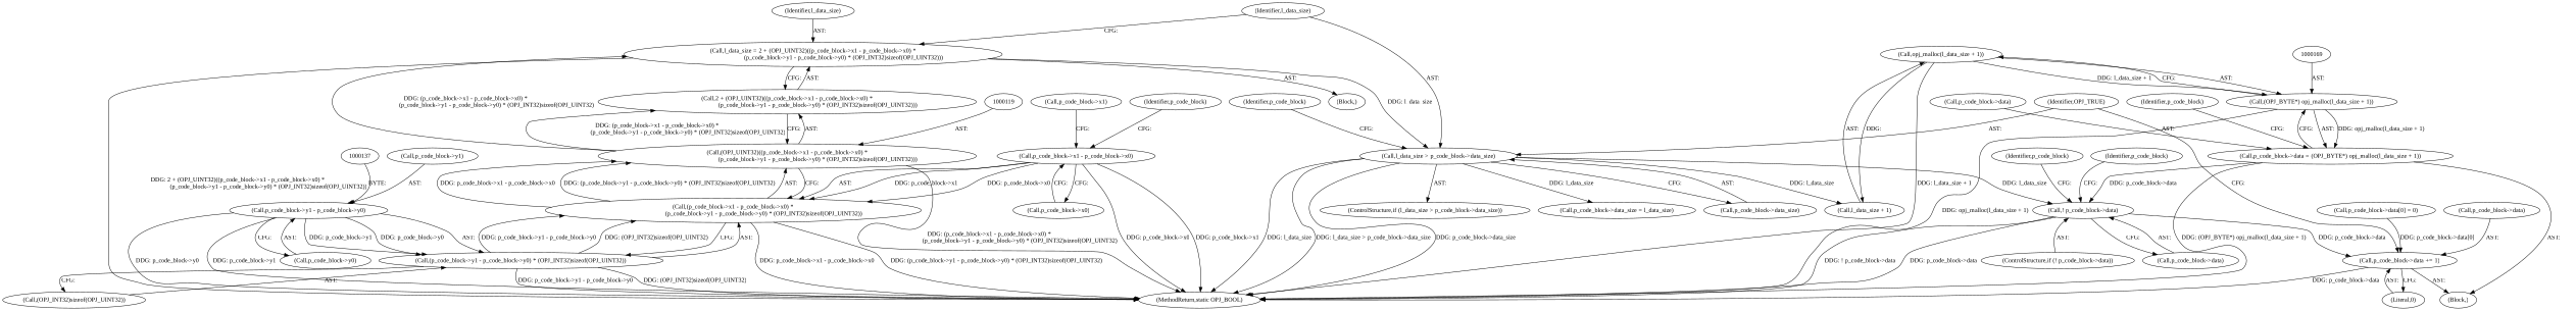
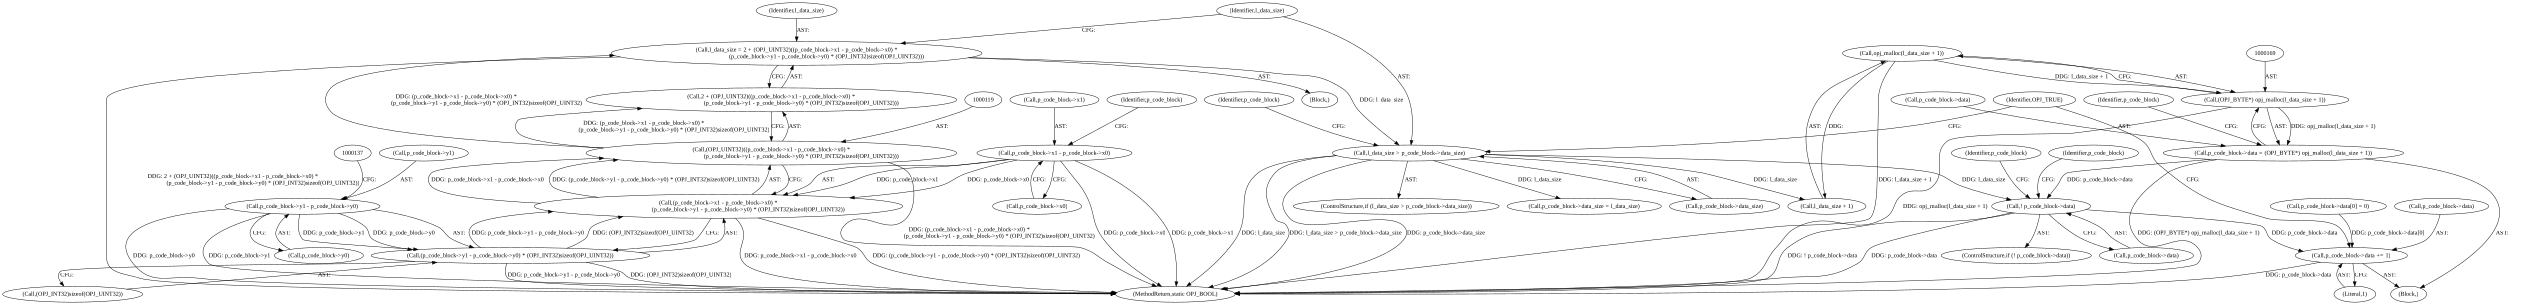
  digraph {
    fontname="Liberation Serif"
    node [fontname="Liberation Serif"]
    edge [fontname="Liberation Serif"]
    n1 [label="(Call,opj_malloc(l_data_size + 1))"]
    n2 [label="(Call,(OPJ_BYTE*) opj_malloc(l_data_size + 1))"]
    n3 [label="(Call,l_data_size + 1)"]
    n4 [label="(MethodReturn,static OPJ_BOOL)"]
    n5 [label="(Call,p_code_block->data = (OPJ_BYTE*) opj_malloc(l_data_size + 1))"]
    n6 [label="(Call,l_data_size > p_code_block->data_size)"]
    n7 [label="(ControlStructure,if (l_data_size > p_code_block->data_size))"]
    n8 [label="(Call,p_code_block->data_size)"]
    n9 [label="(Call,p_code_block->data_size = l_data_size)"]
    n10 [label="(Call,! p_code_block->data)"]
    n11 [label="(Call,l_data_size = 2 + (OPJ_UINT32)((p_code_block->x1 - p_code_block->x0) *\n                                    (p_code_block->y1 - p_code_block->y0) * (OPJ_INT32)sizeof(OPJ_UINT32)))"]
    n12 [label="(Call,2 + (OPJ_UINT32)((p_code_block->x1 - p_code_block->x0) *\n                                    (p_code_block->y1 - p_code_block->y0) * (OPJ_INT32)sizeof(OPJ_UINT32)))"]
    n13 [label="(Block,)"]
    n14 [label="(Call,(OPJ_UINT32)((p_code_block->x1 - p_code_block->x0) *\n                                    (p_code_block->y1 - p_code_block->y0) * (OPJ_INT32)sizeof(OPJ_UINT32)))"]
    n15 [label="(Call,(p_code_block->x1 - p_code_block->x0) *\n                                    (p_code_block->y1 - p_code_block->y0) * (OPJ_INT32)sizeof(OPJ_UINT32))"]
    n16 [label="(Call,(p_code_block->y1 - p_code_block->y0) * (OPJ_INT32)sizeof(OPJ_UINT32))"]
    n17 [label="(Call,(OPJ_INT32)sizeof(OPJ_UINT32))"]
    n18 [label="(Call,p_code_block->x1 - p_code_block->x0)"]
    n19 [label="(Call,p_code_block->x0)"]
    n20 [label="(Call,p_code_block->y1 - p_code_block->y0)"]
    n21 [label="(Call,p_code_block->y0)"]
    n22 [label="(Block,)"]
    n23 [label="(Call,p_code_block->data += 1)"]
    n24 [label="(Call,p_code_block->data)"]
    n25 [label="(ControlStructure,if (! p_code_block->data))"]
-   n26 [label="(Literal,0)"]
+   n26 [label="(Literal,1)"]
    n27 [label="(Identifier,l_data_size)"]
    n28 [label="(Identifier,l_data_size)"]
    n29 [label="(Call,p_code_block->x1)"]
    n30 [label="(Call,p_code_block->y1)"]
    n31 [label="(Identifier,OPJ_TRUE)"]
    n32 [label="(Identifier,p_code_block)"]
    n33 [label="(Call,p_code_block->data)"]
    n34 [label="(Call,p_code_block->data)"]
    n35 [label="(Identifier,p_code_block)"]
    n36 [label="(Identifier,p_code_block)"]
    n37 [label="(Call,p_code_block->data[0] = 0)"]
    n38 [label="(Identifier,p_code_block)"]
    n39 [label="(Identifier,p_code_block)"]
    1000119
    1000137
    n42 [label=1000169]
    n1 -> n2 [label="AST: "]
    n1 -> n2 [label="DDG: l_data_size + 1"]
    n1 -> n3 [label="DDG: "]
    n1 -> n4 [label="DDG: l_data_size + 1"]
    n2 -> n1 [label="CFG: "]
    n2 -> n4 [label="DDG: opj_malloc(l_data_size + 1)"]
    n2 -> n5 [label="AST: "]
    n2 -> n5 [label="DDG: opj_malloc(l_data_size + 1)"]
    n3 -> n1 [label="AST: "]
    n5 -> n2 [label="CFG: "]
    n5 -> n4 [label="DDG: (OPJ_BYTE*) opj_malloc(l_data_size + 1)"]
    n5 -> n10 [label="DDG: p_code_block->data"]
    n5 -> n22 [label="AST: "]
    n6 -> n3 [label="DDG: l_data_size"]
    n6 -> n4 [label="DDG: l_data_size"]
    n6 -> n4 [label="DDG: l_data_size > p_code_block->data_size"]
    n6 -> n4 [label="DDG: p_code_block->data_size"]
    n6 -> n7 [label="AST: "]
    n6 -> n8 [label="CFG: "]
    n6 -> n9 [label="DDG: l_data_size"]
    n6 -> n10 [label="DDG: l_data_size"]
    n8 -> n6 [label="AST: "]
    n10 -> n4 [label="DDG: ! p_code_block->data"]
    n10 -> n4 [label="DDG: p_code_block->data"]
    n10 -> n23 [label="DDG: p_code_block->data"]
    n10 -> n24 [label="CFG: "]
-   n25 -> n10 [label="AST: "]
+   n10 -> n25 [label="AST: "]
    n11 -> n4 [label="DDG: 2 + (OPJ_UINT32)((p_code_block->x1 - p_code_block->x0) *\n                                    (p_code_block->y1 - p_code_block->y0) * (OPJ_INT32)sizeof(OPJ_UINT32))"]
    n11 -> n6 [label="DDG: l_data_size"]
    n11 -> n12 [label="CFG: "]
    n11 -> n13 [label="AST: "]
    n12 -> n11 [label="AST: "]
    n12 -> n14 [label="CFG: "]
    n14 -> n4 [label="DDG: (p_code_block->x1 - p_code_block->x0) *\n                                    (p_code_block->y1 - p_code_block->y0) * (OPJ_INT32)sizeof(OPJ_UINT32)"]
    n14 -> n11 [label="DDG: (p_code_block->x1 - p_code_block->x0) *\n                                    (p_code_block->y1 - p_code_block->y0) * (OPJ_INT32)sizeof(OPJ_UINT32)"]
    n14 -> n12 [label="AST: "]
    n14 -> n12 [label="DDG: (p_code_block->x1 - p_code_block->x0) *\n                                    (p_code_block->y1 - p_code_block->y0) * (OPJ_INT32)sizeof(OPJ_UINT32)"]
    n14 -> n15 [label="CFG: "]
    n15 -> n4 [label="DDG: p_code_block->x1 - p_code_block->x0"]
    n15 -> n4 [label="DDG: (p_code_block->y1 - p_code_block->y0) * (OPJ_INT32)sizeof(OPJ_UINT32)"]
    n15 -> n14 [label="AST: "]
    n15 -> n14 [label="DDG: p_code_block->x1 - p_code_block->x0"]
    n15 -> n14 [label="DDG: (p_code_block->y1 - p_code_block->y0) * (OPJ_INT32)sizeof(OPJ_UINT32)"]
    n15 -> n16 [label="CFG: "]
    n16 -> n4 [label="DDG: p_code_block->y1 - p_code_block->y0"]
    n16 -> n4 [label="DDG: (OPJ_INT32)sizeof(OPJ_UINT32)"]
    n16 -> n15 [label="AST: "]
    n16 -> n15 [label="DDG: p_code_block->y1 - p_code_block->y0"]
    n16 -> n15 [label="DDG: (OPJ_INT32)sizeof(OPJ_UINT32)"]
    n16 -> n17 [label="CFG: "]
    n17 -> n16 [label="AST: "]
    n18 -> n4 [label="DDG: p_code_block->x0"]
    n18 -> n4 [label="DDG: p_code_block->x1"]
    n18 -> n15 [label="AST: "]
    n18 -> n15 [label="DDG: p_code_block->x1"]
    n18 -> n15 [label="DDG: p_code_block->x0"]
    n18 -> n19 [label="CFG: "]
    n19 -> n18 [label="CFG: "]
    n20 -> n4 [label="DDG: p_code_block->y0"]
    n20 -> n4 [label="DDG: p_code_block->y1"]
    n20 -> n16 [label="AST: "]
    n20 -> n16 [label="DDG: p_code_block->y1"]
    n20 -> n16 [label="DDG: p_code_block->y0"]
    n20 -> n21 [label="CFG: "]
    n21 -> n20 [label="AST: "]
    n23 -> n4 [label="DDG: p_code_block->data"]
    n23 -> n22 [label="AST: "]
    n23 -> n26 [label="CFG: "]
    n24 -> n10 [label="AST: "]
    n26 -> n23 [label="AST: "]
    n27 -> n11 [label="AST: "]
    n28 -> n6 [label="AST: "]
    n28 -> n11 [label="CFG: "]
-   n29 -> n18 [label="CFG: "]
+   n29 -> n18 [label="AST: "]
    n30 -> n20 [label="AST: "]
-   n31 -> n6 [label="AST: "]
+   n31 -> n6 [label="CFG: "]
    n31 -> n23 [label="CFG: "]
    n32 -> n10 [label="CFG: "]
    n33 -> n23 [label="AST: "]
    n34 -> n5 [label="AST: "]
    n35 -> n18 [label="CFG: "]
    n36 -> n6 [label="CFG: "]
    n37 -> n23 [label="DDG: p_code_block->data[0]"]
    n38 -> n10 [label="CFG: "]
    n39 -> n5 [label="CFG: "]
    1000119 -> n14 [label="AST: "]
-   1000137 -> n20 [label="BYTE: "]
+   1000137 -> n20 [label="CFG: "]
    n42 -> n2 [label="AST: "]
  }
